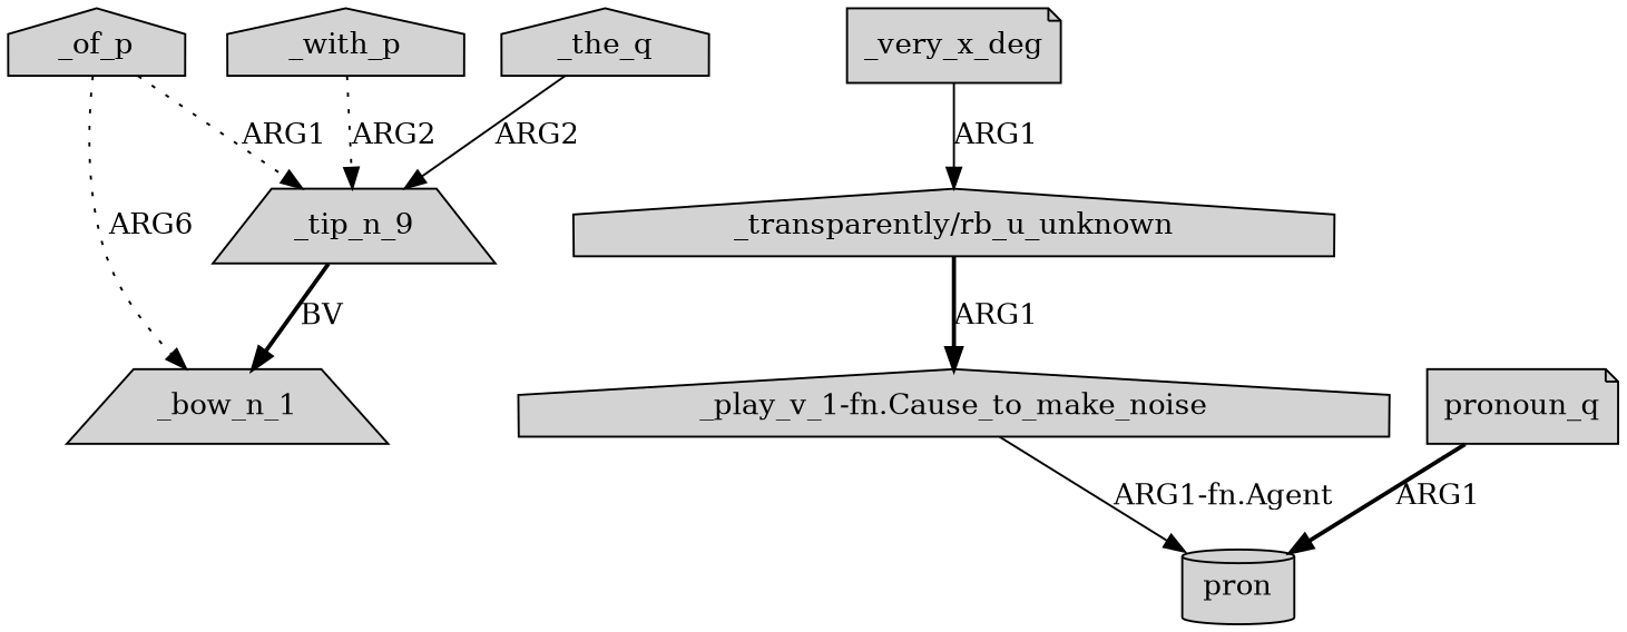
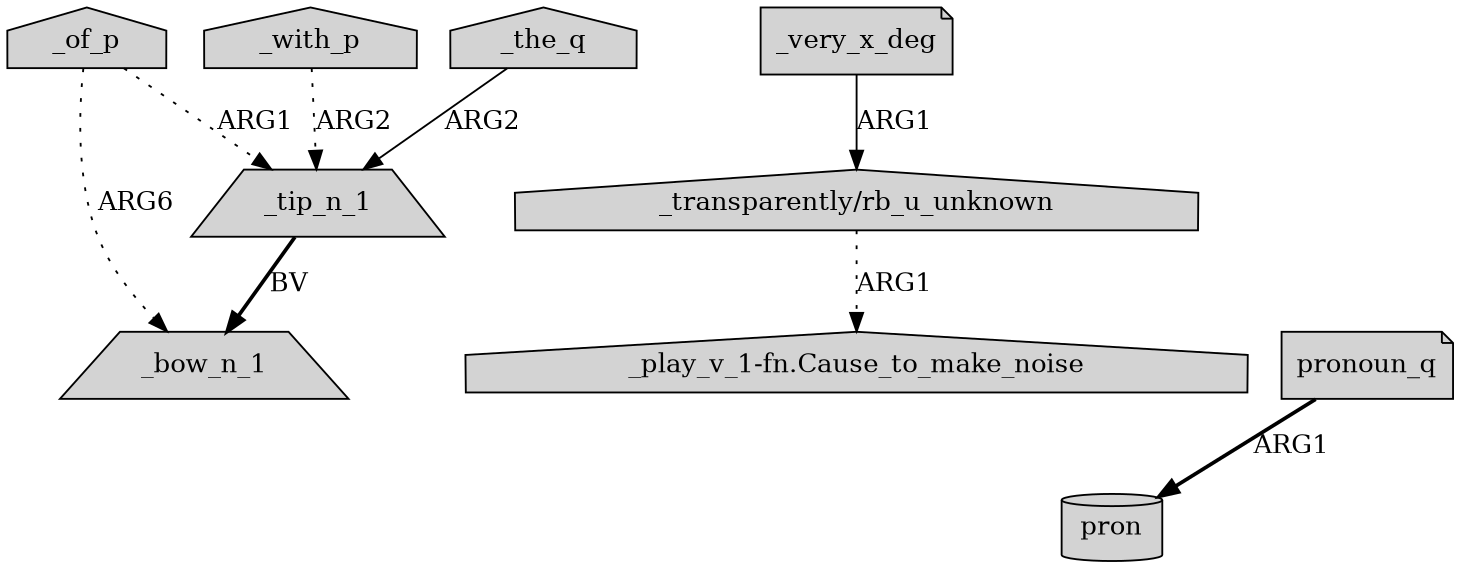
  digraph {
    node [shape=house style=filled]
    edge [style=dotted]
-   _tip_n_1 [shape=trapezium label=_tip_n_9]
+   _tip_n_1 [shape=trapezium]
    _with_p
    _bow_n_1 [shape=trapezium]
    pron [shape=cylinder]
    "_play_v_1-fn.Cause_to_make_noise"
    _the_q
    _very_x_deg [shape=note]
    "_transparently/rb_u_unknown"
    _of_p
    pronoun_q [shape=note]
    _tip_n_1 -> _bow_n_1 [label=BV style=bold]
    _with_p -> _tip_n_1 [label=ARG2]
-   "_play_v_1-fn.Cause_to_make_noise" -> pron [label="ARG1-fn.Agent" style=solid]
    _the_q -> _tip_n_1 [label=ARG2 style=solid]
    _very_x_deg -> "_transparently/rb_u_unknown" [label=ARG1 style=solid]
-   "_transparently/rb_u_unknown" -> "_play_v_1-fn.Cause_to_make_noise" [label=ARG1 style=bold]
+   "_transparently/rb_u_unknown" -> "_play_v_1-fn.Cause_to_make_noise" [label=ARG1]
    _of_p -> _tip_n_1 [label=ARG1]
    _of_p -> _bow_n_1 [label=ARG6]
    pronoun_q -> pron [label=ARG1 style=bold]
  }
